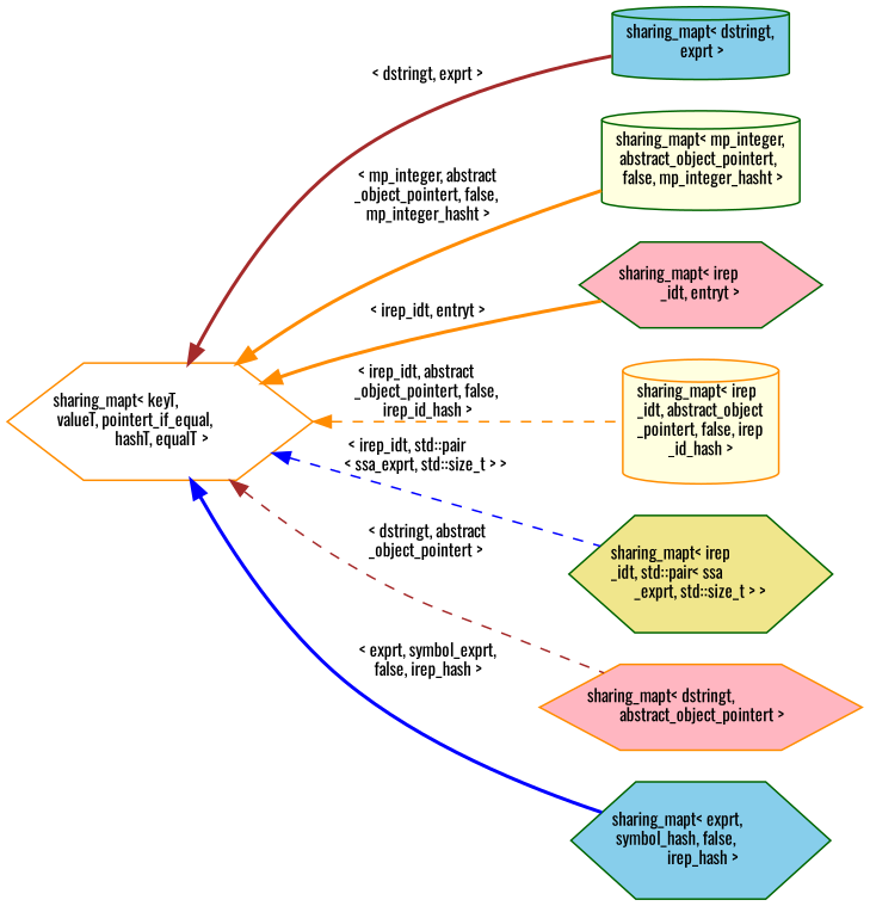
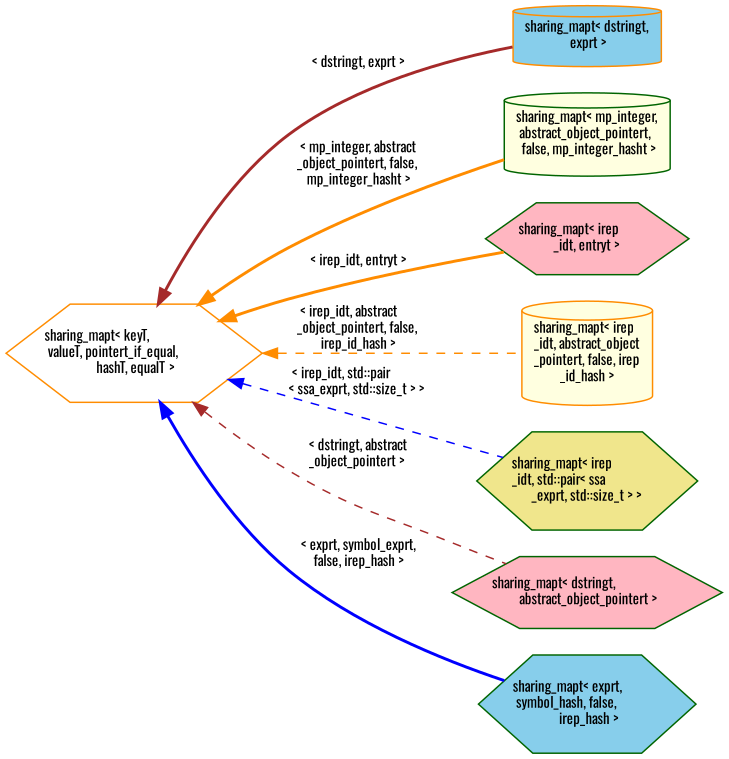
  digraph {
    fontname=Oswald
    rankdir=LR
    node [color=darkgreen fillcolor=skyblue fontname=Oswald fontsize=10 shape=hexagon style=filled]
    edge [color=darkorange dir=back fontname=Oswald fontsize=10 labelfontname=Helvetica labelfontsize=10 style=bold]
    n1 [color=darkorange fillcolor=white fontcolor=black height=0.2 label="sharing_mapt\< keyT,\l valueT, pointert_if_equal,\l hashT, equalT \>" width=0.4]
-   n2 [height=0.2 label="sharing_mapt\< dstringt,\l exprt \>" shape=cylinder width=0.4]
+   n2 [color=darkorange height=0.2 label="sharing_mapt\< dstringt,\l exprt \>" shape=cylinder width=0.4]
    n3 [fillcolor=lightyellow height=0.2 label="sharing_mapt\< mp_integer,\l abstract_object_pointert,\l false, mp_integer_hasht \>" shape=cylinder width=0.4]
    n4 [fillcolor=lightpink height=0.2 label="sharing_mapt\< irep\l_idt, entryt \>" width=0.4]
    n5 [color=darkorange fillcolor=lightyellow height=0.2 label="sharing_mapt\< irep\l_idt, abstract_object\l_pointert, false, irep\l_id_hash \>" shape=cylinder width=0.4]
    n6 [fillcolor=khaki height=0.2 label="sharing_mapt\< irep\l_idt, std::pair\< ssa\l_exprt, std::size_t \> \>" width=0.4]
-   n7 [color=darkorange fillcolor=lightpink height=0.2 label="sharing_mapt\< dstringt,\l abstract_object_pointert \>" width=0.4]
+   n7 [fillcolor=lightpink height=0.2 label="sharing_mapt\< dstringt,\l abstract_object_pointert \>" width=0.4]
    n8 [height=0.2 label="sharing_mapt\< exprt,\l symbol_hash, false,\l irep_hash \>" width=0.4]
    n1 -> n2 [color=brown label=" \< dstringt, exprt \>"]
    n1 -> n3 [label=" \< mp_integer, abstract\l_object_pointert, false,\l mp_integer_hasht \>"]
    n1 -> n4 [label=" \< irep_idt, entryt \>"]
    n1 -> n5 [label=" \< irep_idt, abstract\l_object_pointert, false,\l irep_id_hash \>" style=dashed]
    n1 -> n6 [color=blue label=" \< irep_idt, std::pair\l\< ssa_exprt, std::size_t \> \>" style=dashed]
    n1 -> n7 [color=brown label=" \< dstringt, abstract\l_object_pointert \>" style=dashed]
    n1 -> n8 [color=blue label=" \< exprt, symbol_exprt,\l false, irep_hash \>"]
  }
